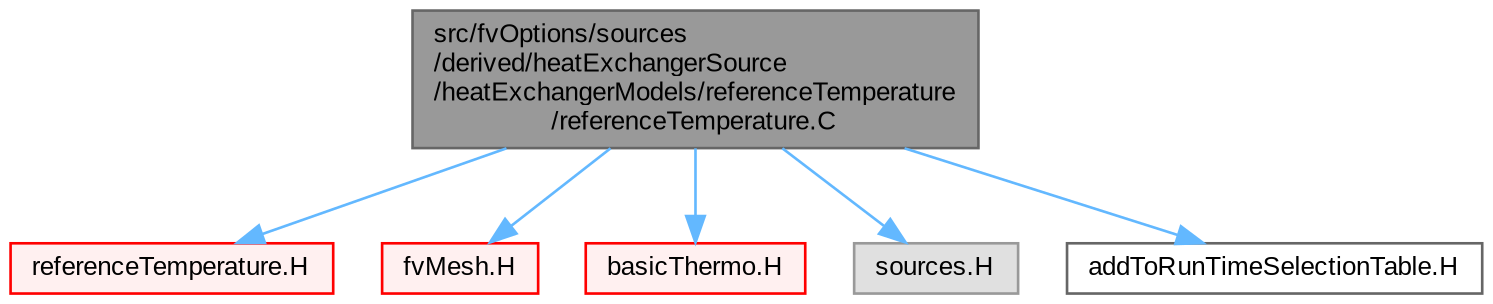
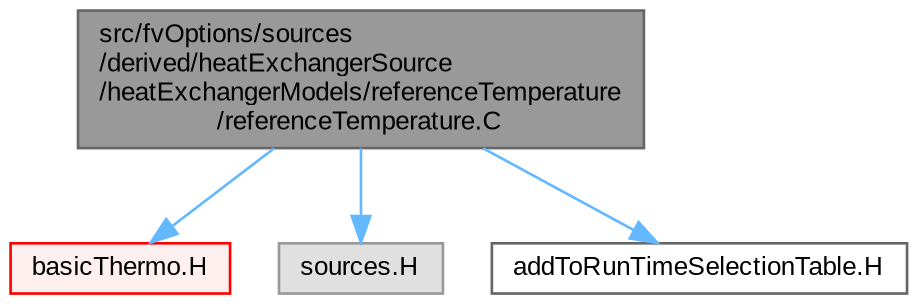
  digraph {
    fontname="Liberation Sans"
    node [color=red fillcolor="#FFF0F0" fontname="Liberation Sans" fontsize=10 shape=box style=filled]
    edge [color=steelblue1 fontname="Liberation Sans" fontsize=10 labelfontname=Helvetica labelfontsize=10 style=solid]
    n1 [color=gray40 fillcolor=grey60 fontcolor=black height=0.2 label="src/fvOptions/sources\l/derived/heatExchangerSource\l/heatExchangerModels/referenceTemperature\l/referenceTemperature.C" width=0.4]
-   n2 [height=0.2 label="referenceTemperature.H" width=0.4]
-   n3 [height=0.2 label="fvMesh.H" width=0.4]
    n4 [height=0.2 label="basicThermo.H" width=0.4]
    n5 [color=grey60 fillcolor="#E0E0E0" height=0.2 label="sources.H" width=0.4]
    n6 [color=grey40 fillcolor=white height=0.2 label="addToRunTimeSelectionTable.H" width=0.4]
-   n1 -> n2
-   n1 -> n3
    n1 -> n4
    n1 -> n5
    n1 -> n6
  }
